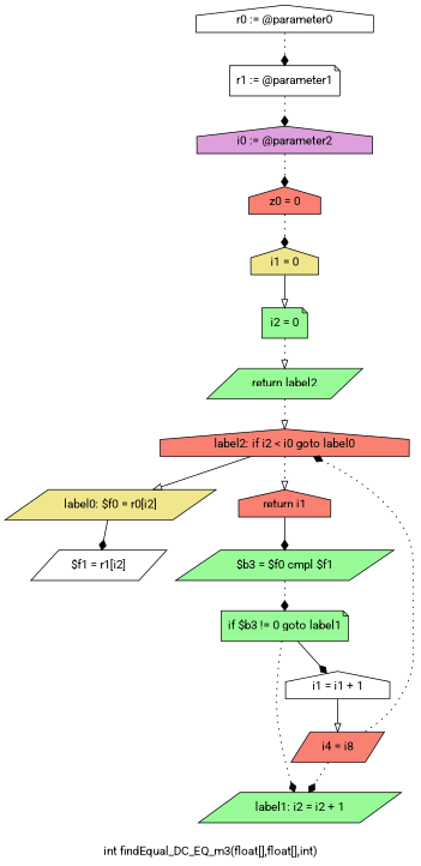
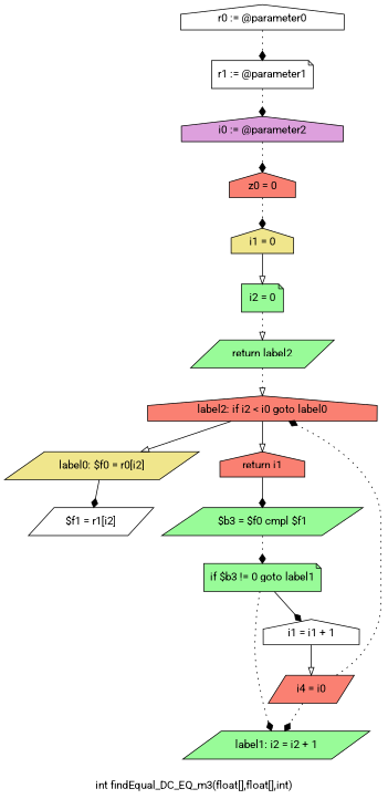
  digraph {
    fontname=Roboto
    label="int findEqual_DC_EQ_m3(float[],float[],int)"
    node [fillcolor=palegreen fontname=Roboto shape=house style=filled]
    edge [arrowhead=diamond fontname=Roboto style=dotted]
    n1 [fillcolor=white label="r0 := @parameter0"]
    n2 [fillcolor=white label="r1 := @parameter1" shape=note]
    n3 [fillcolor=plum label="i0 := @parameter2"]
    n4 [fillcolor=salmon label="z0 = 0"]
    n5 [fillcolor=khaki label="i1 = 0"]
    n6 [label="i2 = 0" shape=note]
    n7 [label="return label2" shape=parallelogram]
    n8 [fillcolor=salmon label="label2: if i2 < i0 goto label0"]
    n9 [fillcolor=khaki label="label0: $f0 = r0[i2]" shape=parallelogram]
    n10 [fillcolor=salmon label="return i1"]
    n11 [fillcolor=white label="$f1 = r1[i2]" shape=parallelogram]
    n12 [label="$b3 = $f0 cmpl $f1" shape=parallelogram]
    n13 [label="if $b3 != 0 goto label1" shape=note]
    n14 [fillcolor=white label="i1 = i1 + 1"]
    n15 [label="label1: i2 = i2 + 1" shape=parallelogram]
-   n16 [fillcolor=salmon label="i4 = i8" shape=parallelogram]
+   n16 [fillcolor=salmon label="i4 = i0" shape=parallelogram]
    n1 -> n2
    n2 -> n3
    n3 -> n4
    n4 -> n5
    n5 -> n6 [arrowhead=onormal style=solid]
    n6 -> n7 [arrowhead=onormal]
    n7 -> n8 [arrowhead=onormal]
    n8 -> n9 [arrowhead=onormal style=solid]
-   n8 -> n10 [arrowhead=onormal]
+   n8 -> n10 [arrowhead=onormal style=solid]
    n9 -> n11 [style=solid]
    n10 -> n12 [style=solid]
    n12 -> n13
    n13 -> n14 [style=solid]
    n13 -> n15
    n14 -> n16 [arrowhead=onormal style=solid]
    n16 -> n8
    n16 -> n15
  }
